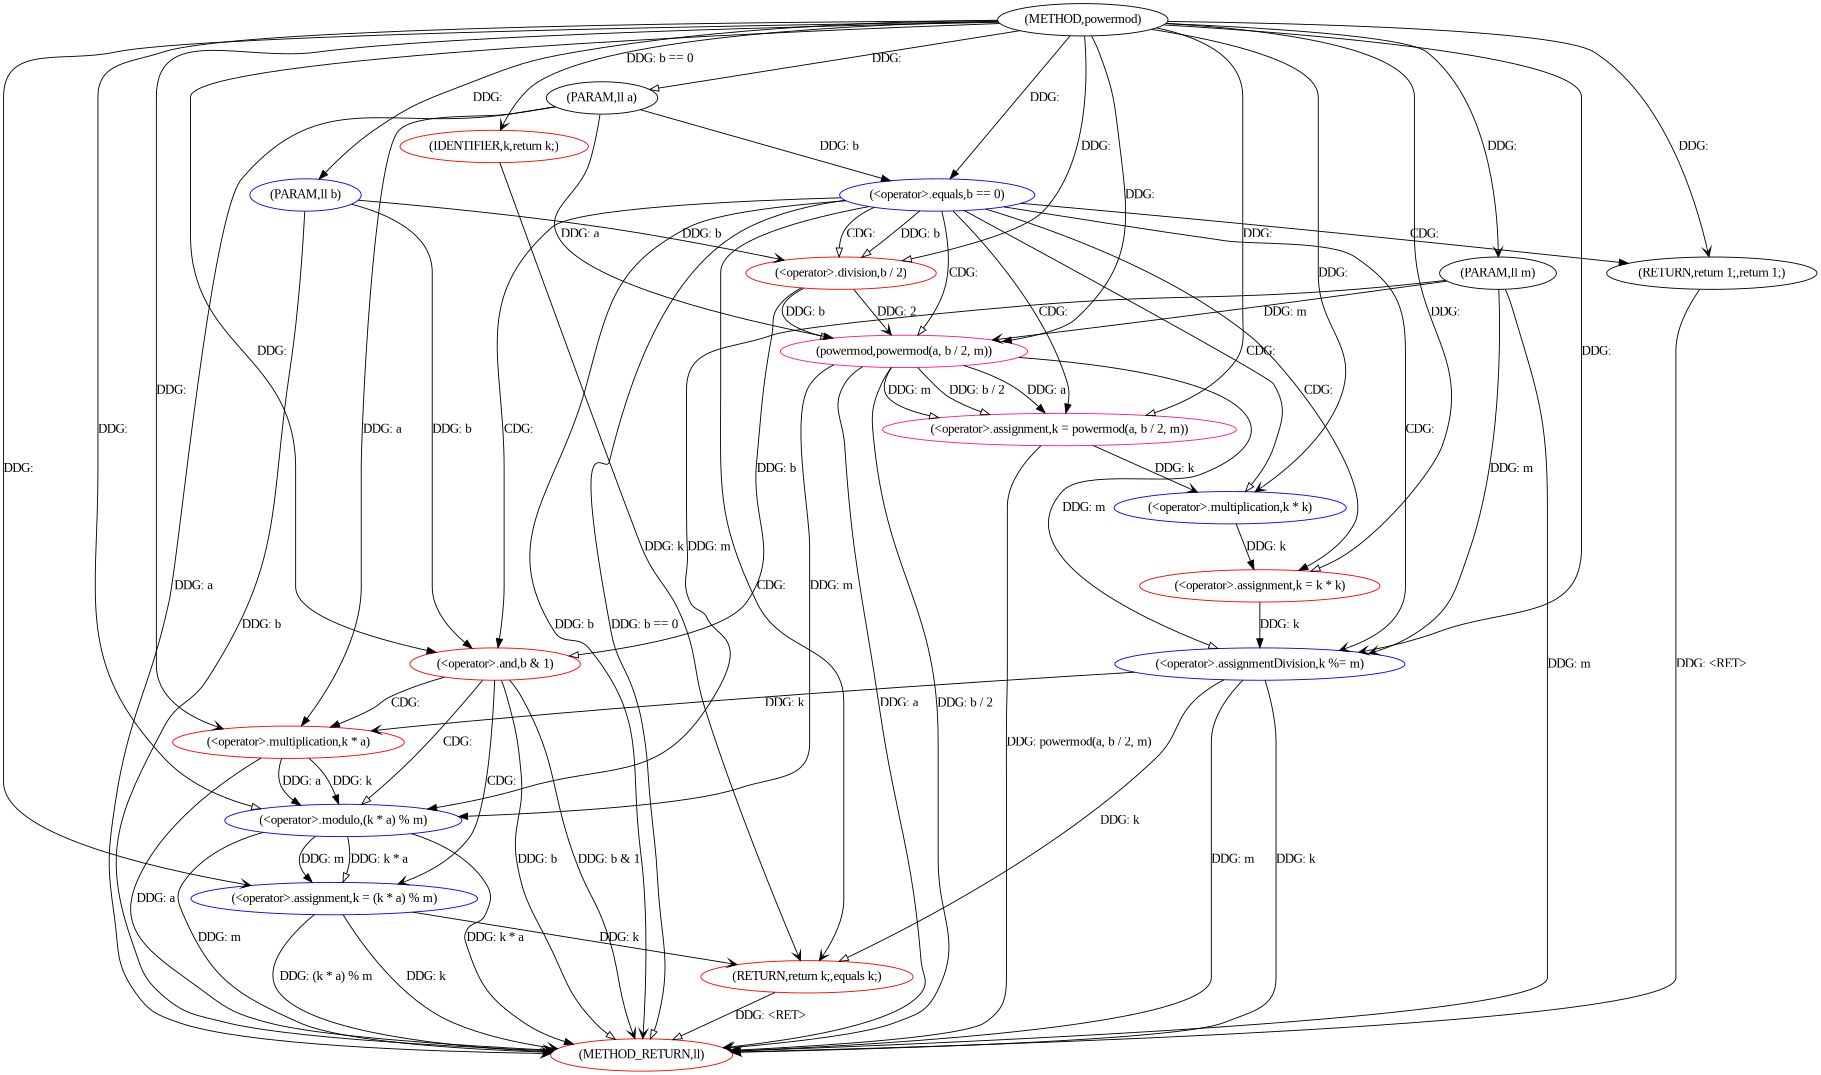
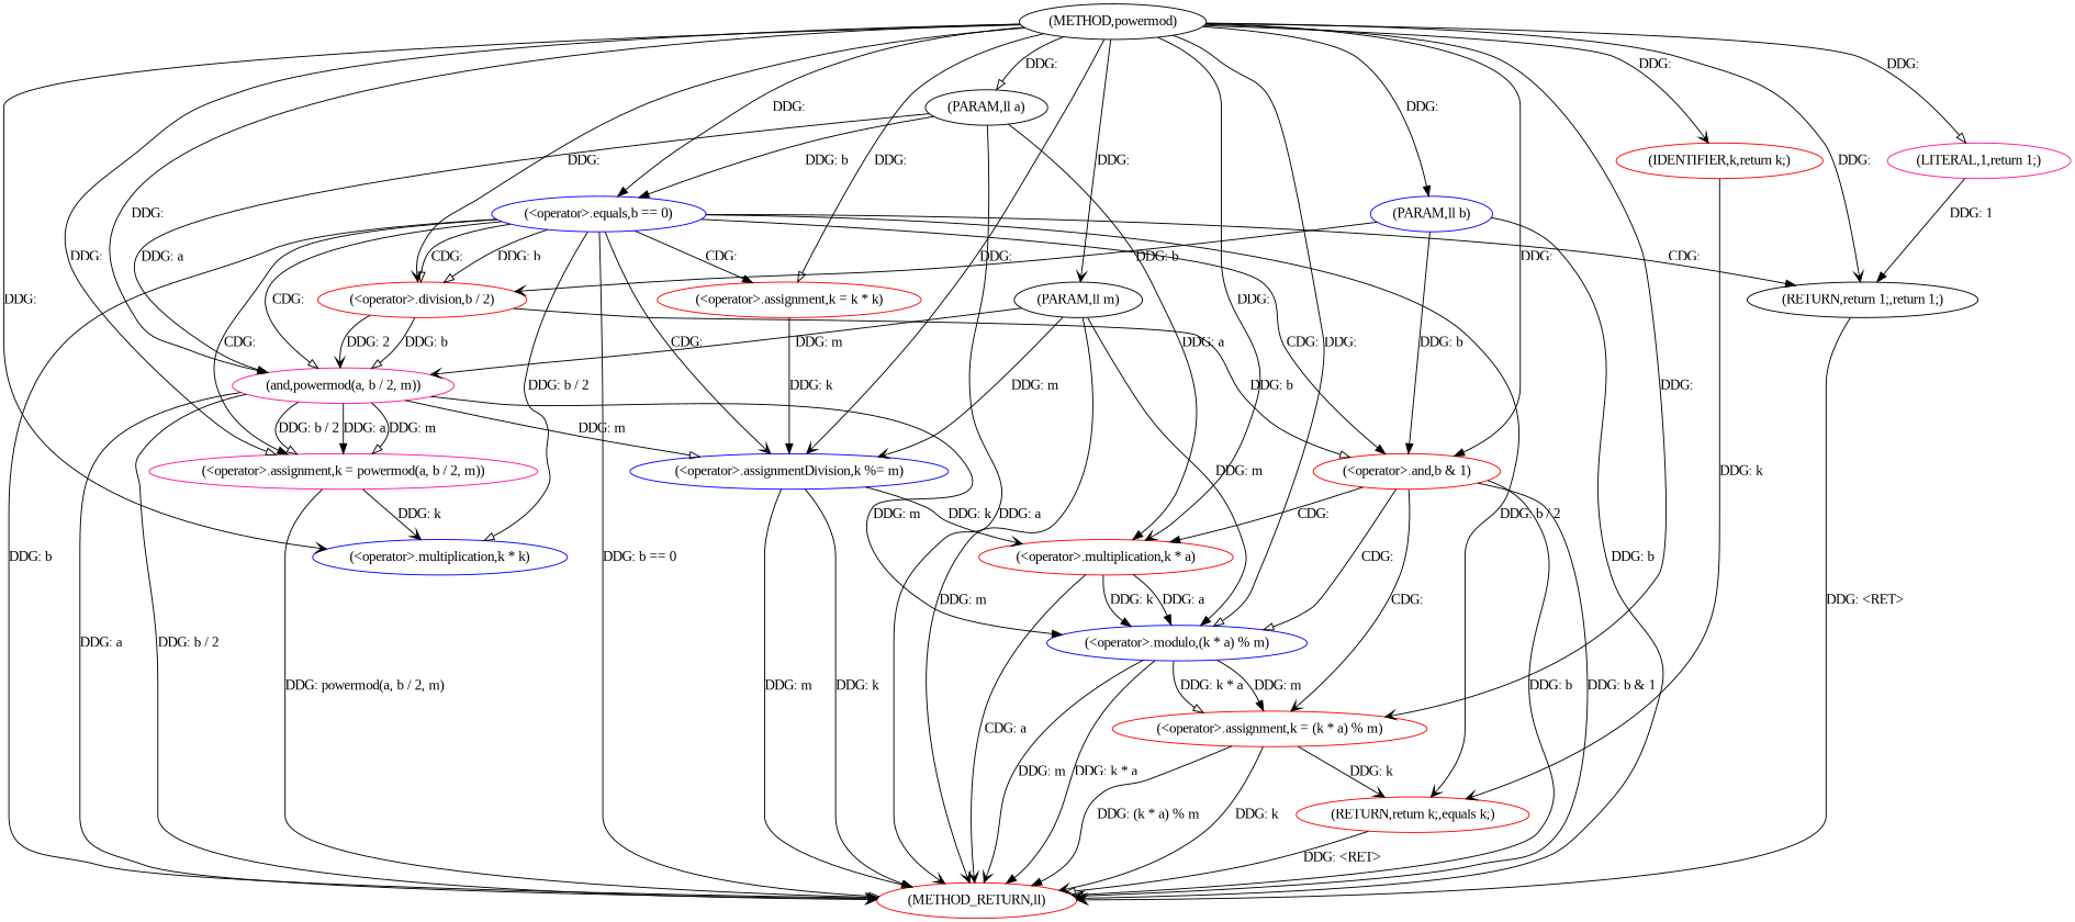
  digraph {
    fontname="Liberation Serif"
    node [color=red fontname="Liberation Serif"]
    edge [arrowhead=vee fontname="Liberation Serif"]
    n1 [color=black label="(METHOD,powermod)"]
    n2 [color=black label="(PARAM,ll a)"]
    n3 [color=blue label="(PARAM,ll b)"]
    n4 [color=black label="(PARAM,ll m)"]
    n5 [color=deeppink label="(<operator>.assignment,k = powermod(a, b / 2, m))"]
    n6 [label="(<operator>.assignment,k = k * k)"]
    n7 [color=blue label="(<operator>.assignmentDivision,k %= m)"]
    n8 [color=blue label="(<operator>.equals,b == 0)"]
    n9 [color=black label="(RETURN,return 1;,return 1;)"]
    n10 [label="(<operator>.and,b & 1)"]
-   n11 [color=blue label="(<operator>.assignment,k = (k * a) % m)"]
+   n11 [label="(<operator>.assignment,k = (k * a) % m)"]
    n12 [label="(IDENTIFIER,k,return k;)"]
-   n14 [color=deeppink label="(powermod,powermod(a, b / 2, m))"]
+   n13 [color=deeppink label="(LITERAL,1,return 1;)"]
+   n14 [color=deeppink label="(and,powermod(a, b / 2, m))"]
    n15 [color=blue label="(<operator>.multiplication,k * k)"]
    n16 [label="(<operator>.division,b / 2)"]
    n17 [color=blue label="(<operator>.modulo,(k * a) % m)"]
    n18 [label="(<operator>.multiplication,k * a)"]
    n19 [label="(METHOD_RETURN,ll)"]
    n20 [label="(RETURN,return k;,equals k;)"]
    n1 -> n2 [arrowhead=onormal label="DDG: "]
    n1 -> n3 [arrowhead=normal label="DDG: "]
    n1 -> n4 [label="DDG: "]
    n1 -> n5 [arrowhead=onormal label="DDG: "]
    n1 -> n6 [arrowhead=onormal label="DDG: "]
    n1 -> n7 [label="DDG: "]
    n1 -> n8 [arrowhead=normal label="DDG: "]
    n1 -> n9 [label="DDG: "]
    n1 -> n10 [arrowhead=normal label="DDG: "]
    n1 -> n11 [label="DDG: "]
-   n1 -> n12 [label="DDG: b == 0"]
+   n1 -> n12 [label="DDG: "]
+   n1 -> n13 [arrowhead=onormal label="DDG: "]
    n1 -> n14 [arrowhead=normal label="DDG: "]
    n1 -> n15 [label="DDG: "]
-   n1 -> n16 [arrowhead=onormal label="DDG: "]
+   n1 -> n16 [label="DDG: "]
    n1 -> n17 [arrowhead=onormal label="DDG: "]
    n1 -> n18 [label="DDG: "]
    n2 -> n8 [arrowhead=normal label="DDG: b"]
    n2 -> n14 [arrowhead=normal label="DDG: a"]
    n2 -> n18 [arrowhead=normal label="DDG: a"]
    n2 -> n19 [label="DDG: a"]
    n3 -> n10 [arrowhead=normal label="DDG: b"]
    n3 -> n16 [label="DDG: b"]
    n3 -> n19 [label="DDG: b"]
    n4 -> n7 [label="DDG: m"]
    n4 -> n14 [label="DDG: m"]
    n4 -> n17 [arrowhead=normal label="DDG: m"]
    n4 -> n19 [label="DDG: m"]
    n5 -> n15 [label="DDG: k"]
    n5 -> n19 [arrowhead=onormal label="DDG: powermod(a, b / 2, m)"]
    n6 -> n7 [arrowhead=normal label="DDG: k"]
    n7 -> n18 [label="DDG: k"]
    n7 -> n19 [arrowhead=normal label="DDG: k"]
    n7 -> n19 [arrowhead=onormal label="DDG: m"]
-   n7 -> n20 [arrowhead=onormal label="DDG: k"]
    n8 -> n5 [arrowhead=normal label="CDG: "]
    n8 -> n6 [arrowhead=normal label="CDG: "]
    n8 -> n7 [label="CDG: "]
    n8 -> n9 [arrowhead=normal label="CDG: "]
    n8 -> n10 [arrowhead=normal label="CDG: "]
    n8 -> n14 [arrowhead=onormal label="CDG: "]
-   n8 -> n15 [arrowhead=onormal label="CDG: "]
+   n8 -> n15 [arrowhead=onormal label="DDG: b / 2"]
    n8 -> n16 [arrowhead=onormal label="DDG: b"]
    n8 -> n16 [arrowhead=onormal label="CDG: "]
    n8 -> n19 [label="DDG: b"]
    n8 -> n19 [arrowhead=onormal label="DDG: b == 0"]
-   n8 -> n20 [label="CDG: "]
+   n8 -> n20 [label="DDG: b / 2"]
    n9 -> n19 [label="DDG: <RET>"]
    n10 -> n11 [label="CDG: "]
    n10 -> n17 [arrowhead=onormal label="CDG: "]
    n10 -> n18 [arrowhead=normal label="CDG: "]
    n10 -> n19 [arrowhead=onormal label="DDG: b"]
    n10 -> n19 [label="DDG: b & 1"]
    n11 -> n19 [label="DDG: k"]
    n11 -> n19 [arrowhead=normal label="DDG: (k * a) % m"]
    n11 -> n20 [label="DDG: k"]
    n12 -> n20 [label="DDG: k"]
+   n13 -> n9 [arrowhead=normal label="DDG: 1"]
    n14 -> n5 [arrowhead=normal label="DDG: a"]
    n14 -> n5 [arrowhead=onormal label="DDG: m"]
    n14 -> n5 [arrowhead=onormal label="DDG: b / 2"]
    n14 -> n7 [arrowhead=onormal label="DDG: m"]
    n14 -> n17 [arrowhead=normal label="DDG: m"]
    n14 -> n19 [label="DDG: a"]
    n14 -> n19 [label="DDG: b / 2"]
-   n15 -> n6 [arrowhead=normal label="DDG: k"]
    n16 -> n10 [arrowhead=onormal label="DDG: b"]
    n16 -> n14 [arrowhead=onormal label="DDG: b"]
    n16 -> n14 [label="DDG: 2"]
    n17 -> n11 [arrowhead=onormal label="DDG: k * a"]
    n17 -> n11 [arrowhead=normal label="DDG: m"]
    n17 -> n19 [arrowhead=normal label="DDG: k * a"]
    n17 -> n19 [label="DDG: m"]
    n18 -> n17 [arrowhead=normal label="DDG: k"]
    n18 -> n17 [arrowhead=normal label="DDG: a"]
-   n18 -> n19 [label="DDG: a"]
+   n18 -> n19 [label="CDG: a"]
    n20 -> n19 [arrowhead=onormal label="DDG: <RET>"]
  }
